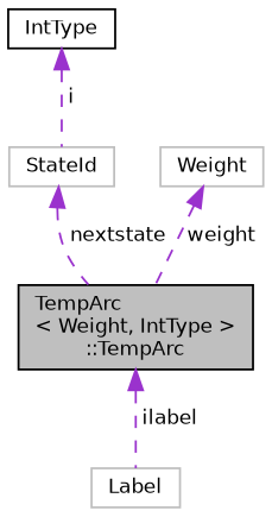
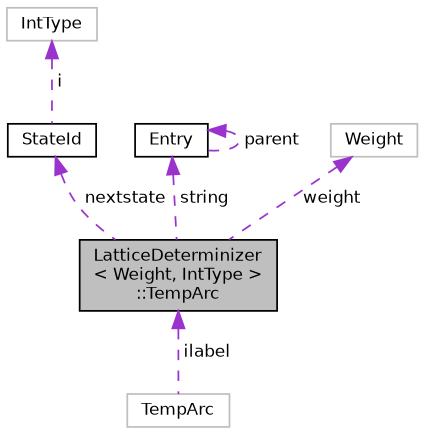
  digraph {
    node [color=grey75 fillcolor=white fontname=Helvetica fontsize=10 shape=record style=filled]
    edge [color=darkorchid3 dir=back fontname=Helvetica fontsize=10 labelfontname=Helvetica labelfontsize=10 style=dashed]
-   n1 [color=black fillcolor=grey75 fontcolor=black height=0.2 label="TempArc\l\< Weight, IntType \>\l::TempArc" width=0.4]
-   n2 [height=0.2 label=Label width=0.4]
-   n3 [height=0.2 label=StateId width=0.4]
-   n5 [color=black height=0.2 label=IntType width=0.4]
+   n1 [color=black fillcolor=grey75 fontcolor=black height=0.2 label="LatticeDeterminizer\l\< Weight, IntType \>\l::TempArc" width=0.4]
+   n2 [height=0.2 label=TempArc width=0.4]
+   n3 [color=black height=0.2 label=StateId width=0.4]
+   n4 [color=black height=0.2 label=Entry width=0.4]
+   n5 [height=0.2 label=IntType width=0.4]
    n6 [height=0.2 label=Weight width=0.4]
    n1 -> n2 [label=" ilabel"]
    n3 -> n1 [label=" nextstate"]
+   n4 -> n1 [label=" string"]
+   n4 -> n4 [label=" parent"]
    n5 -> n3 [label=" i"]
    n6 -> n1 [label=" weight"]
  }
